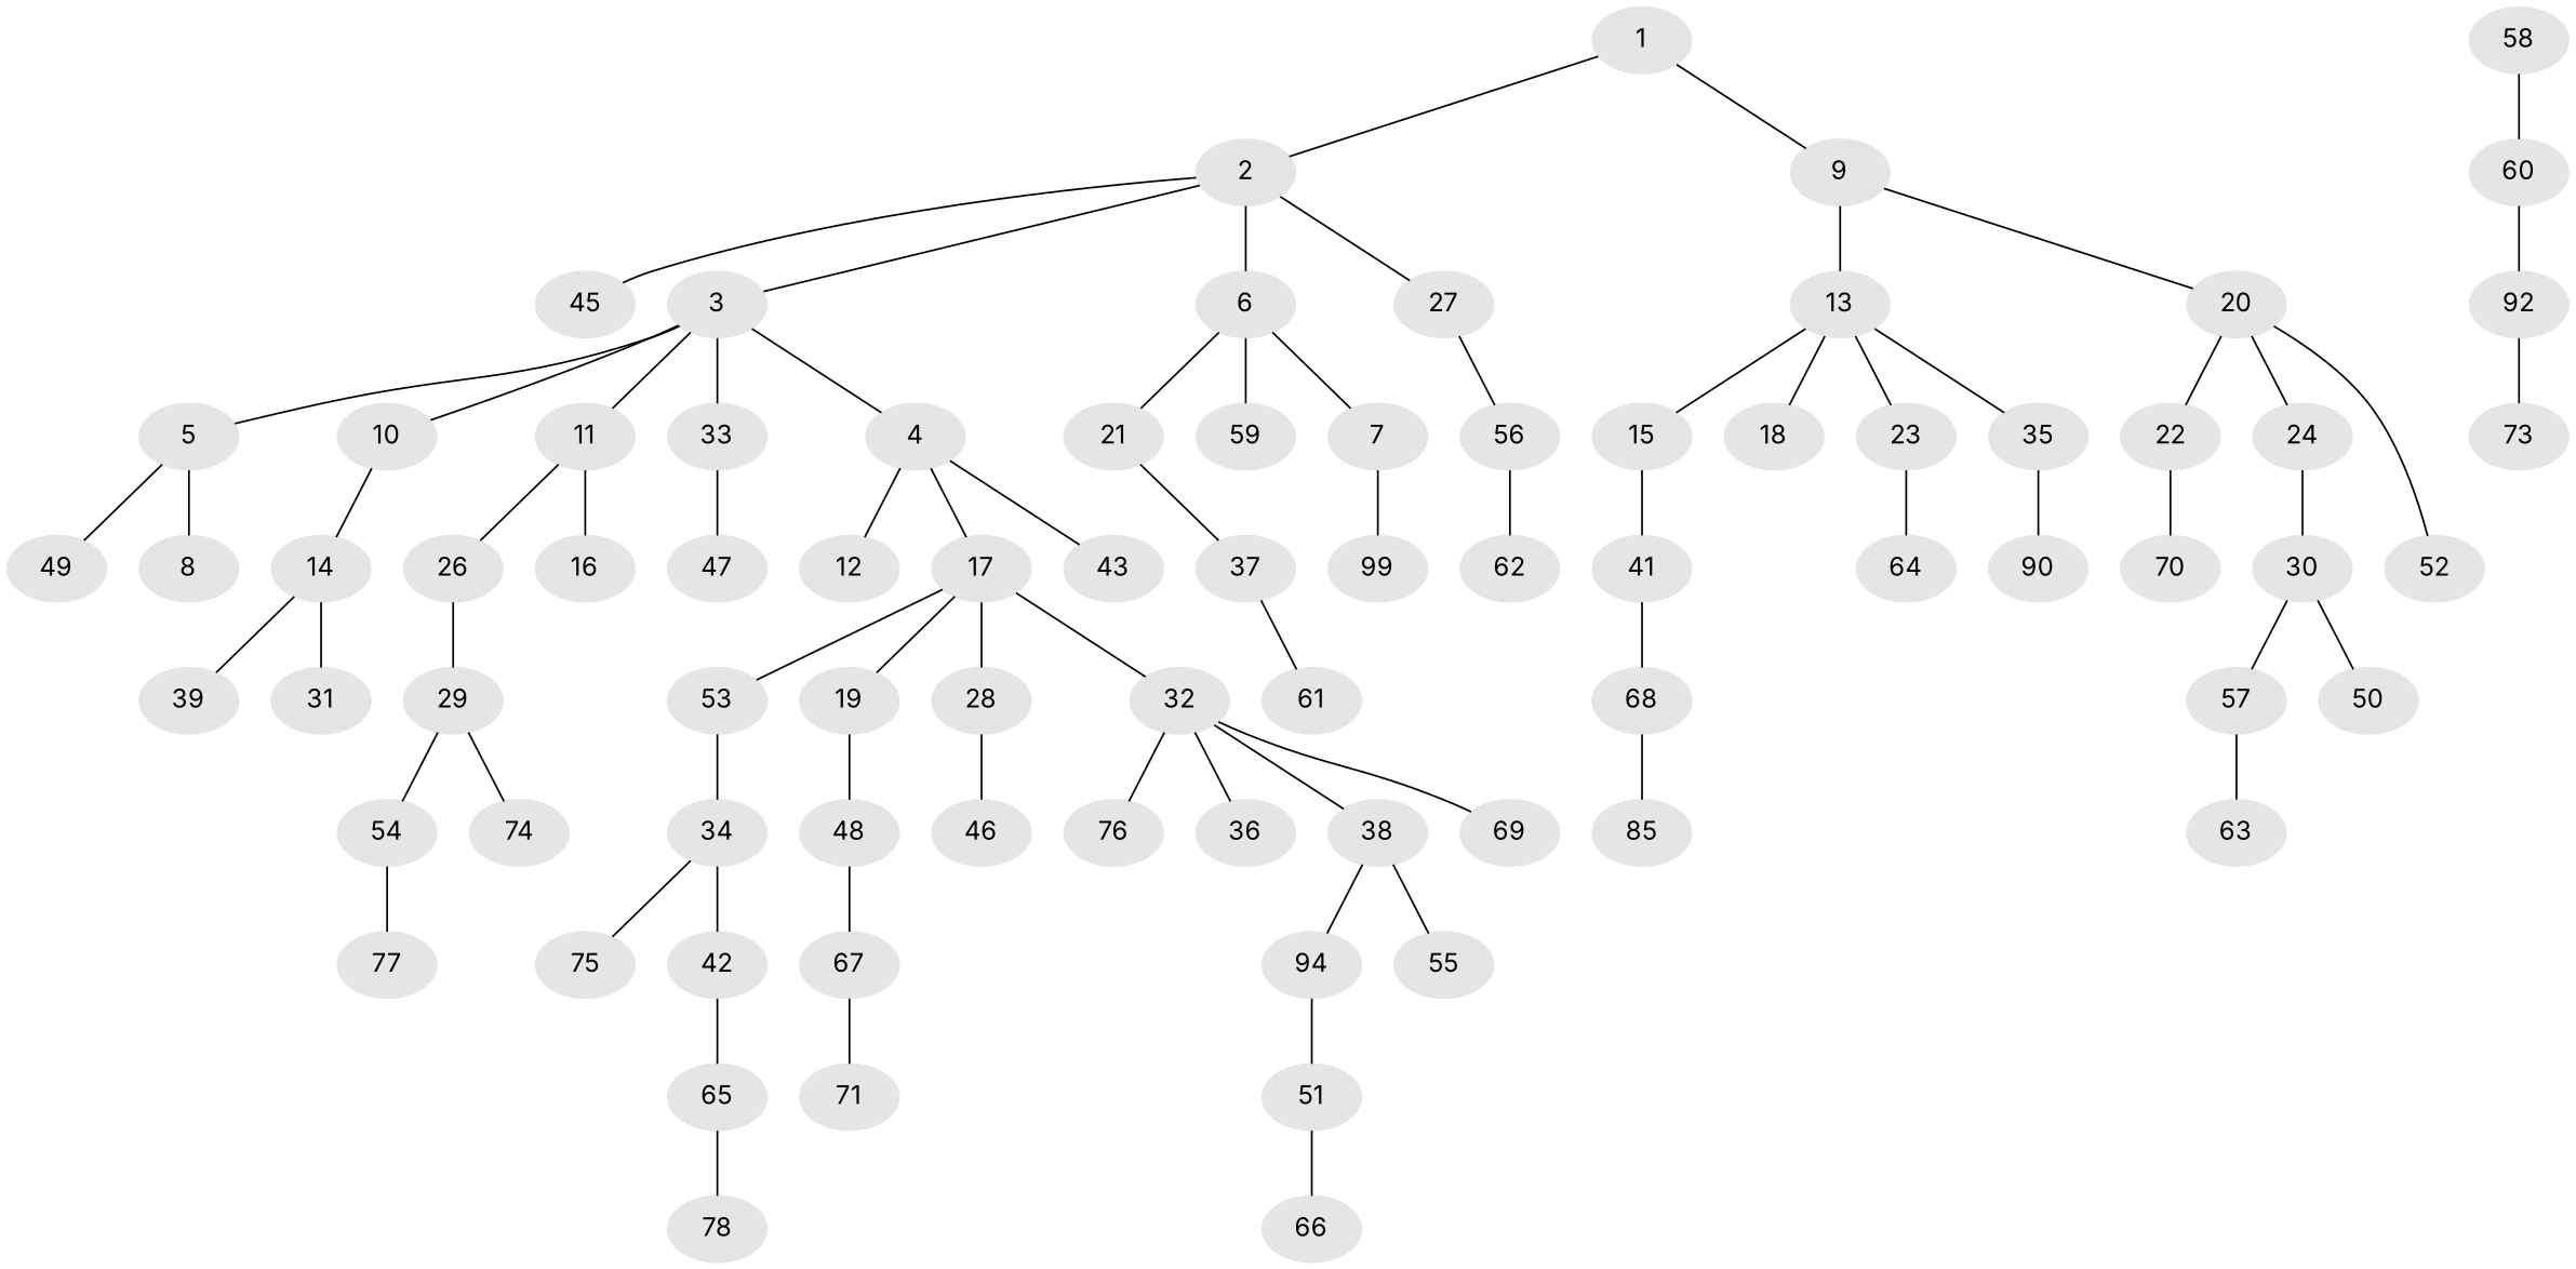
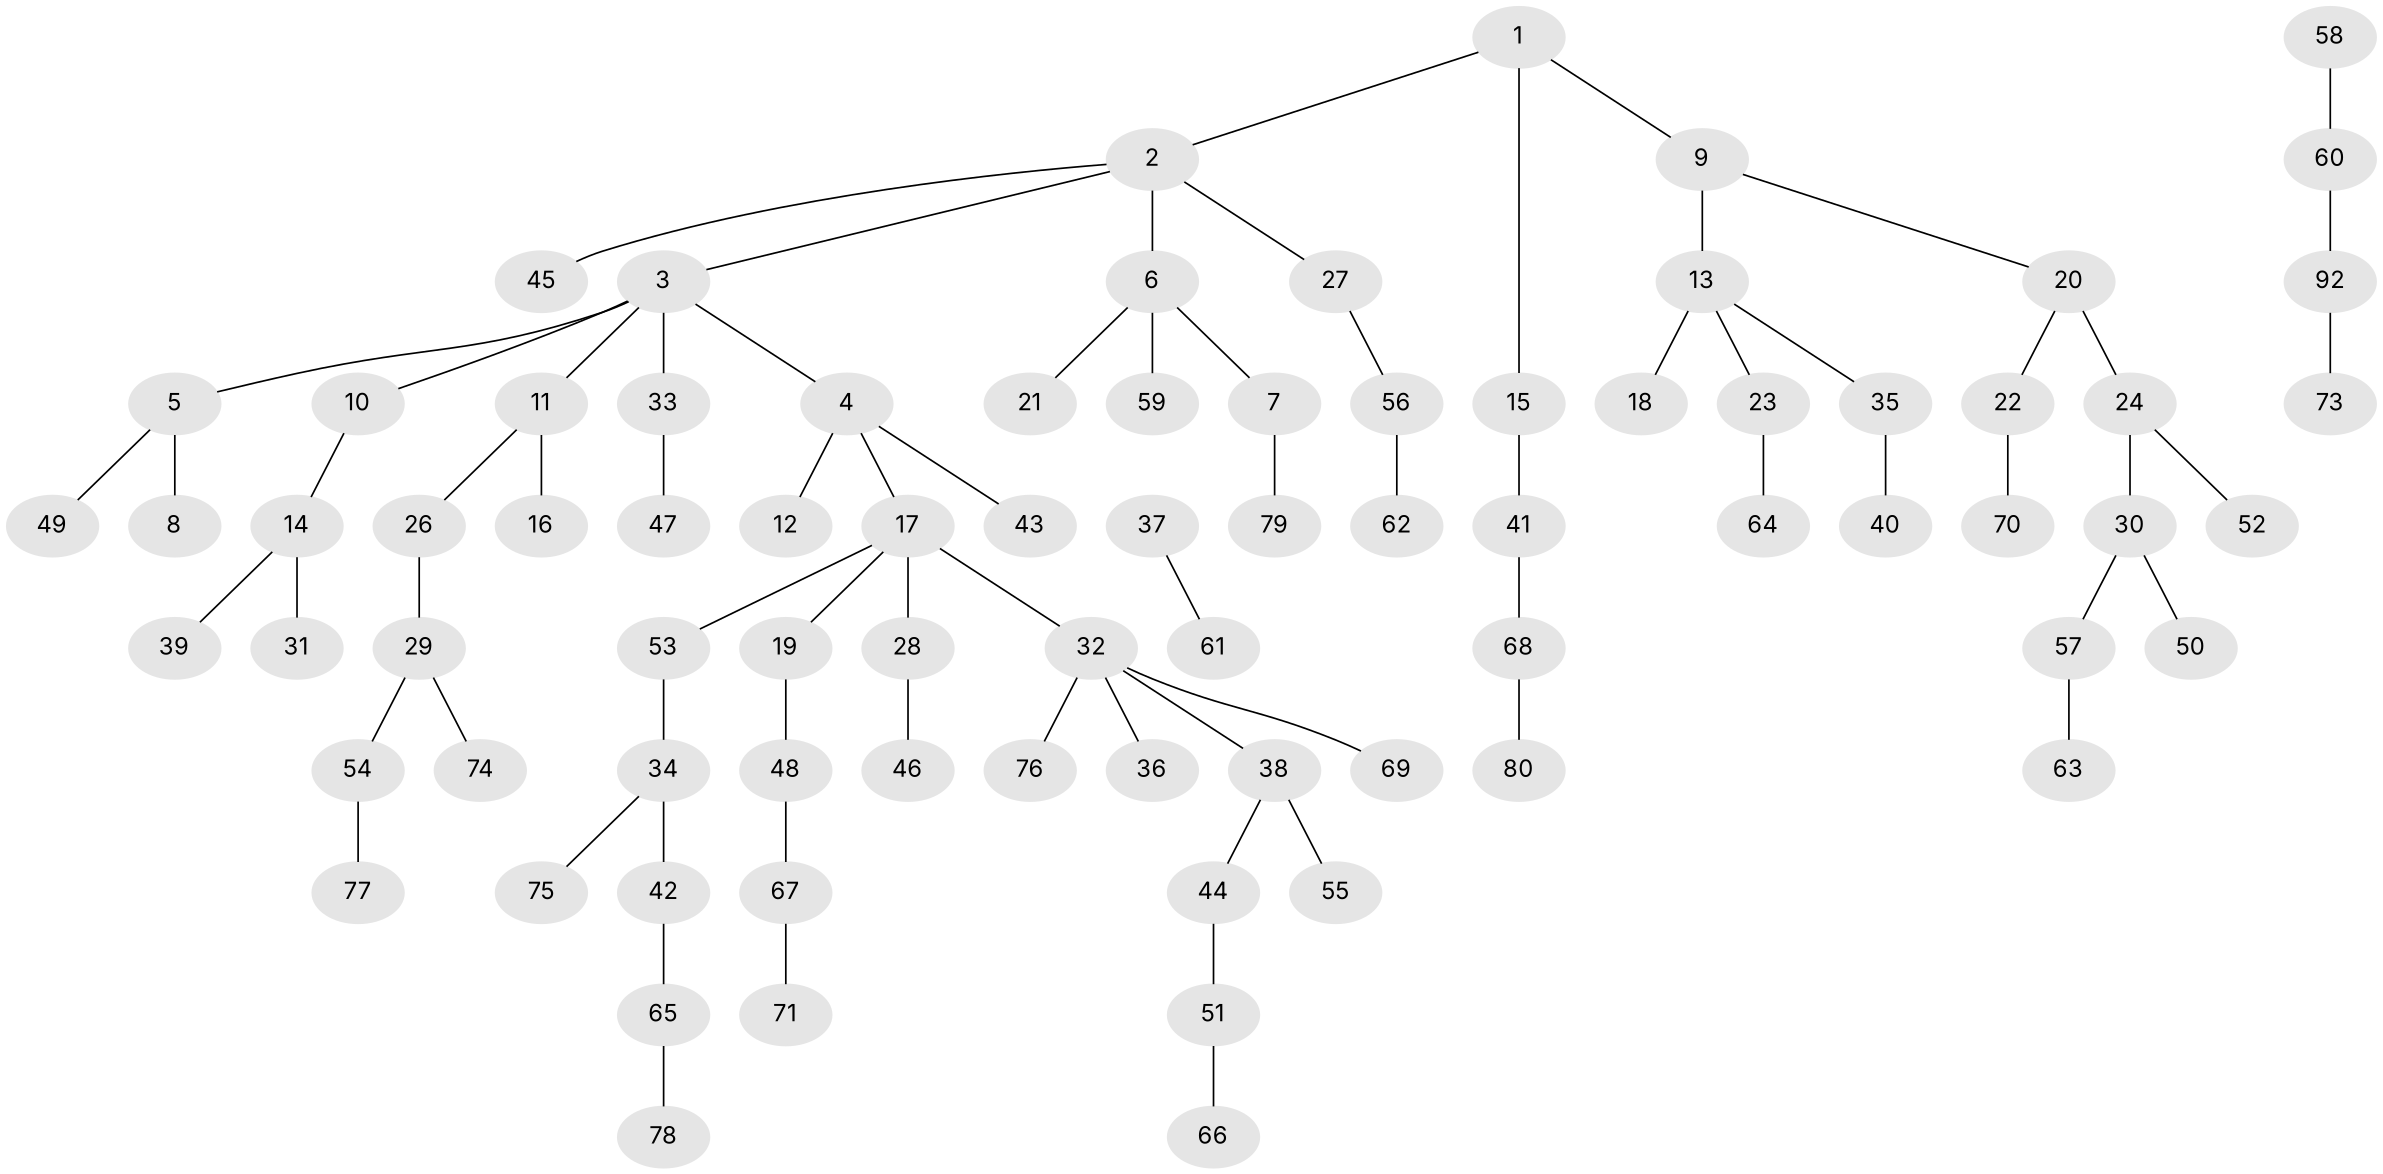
  graph {
    fontname=Inter
    node [color=gray90 fontname=Inter style=filled]
    edge [fontname=Inter weight=1.0]
    1
    2
    9
    15
    3
    6
    27
    45
    13
    20
    41
    4
    5
    10
    11
    33
    7
    21
    59
    56
    12
    17
    43
    8
    49
    14
    16
    26
    47
    19
    28
    32
    53
-   79 [label=99]
+   79
    37
    18
    23
    35
    22
    24
    31
    39
    29
    64
-   40 [label=90]
+   40
    68
    48
    46
    36
    38
    69
    76
    34
    67
    70
    30
    52
    61
    50
    57
    58
    60
    54
    74
    62
    77
    63
    42
    75
-   44 [label=94]
+   44
    55
    65
    51
-   80 [label=85]
+   80
    78
    66
    71
    n78 [label=92]
    73
    1 -- 2
    1 -- 9
-   13 -- 15
+   1 -- 15
    2 -- 3
    2 -- 6
    2 -- 27
    2 -- 45
    9 -- 13
    9 -- 20
    15 -- 41
    3 -- 4
    3 -- 5
    3 -- 10
    3 -- 11
    3 -- 33
    6 -- 7
    6 -- 21
    6 -- 59
    27 -- 56
    13 -- 18
    13 -- 23
    13 -- 35
    20 -- 22
    20 -- 24
    41 -- 68
    4 -- 12
    4 -- 17
    4 -- 43
    5 -- 8
    5 -- 49
    10 -- 14
    11 -- 16
    11 -- 26
    33 -- 47
    7 -- 79
-   21 -- 37
    56 -- 62
    17 -- 19
    17 -- 28
    17 -- 32
    17 -- 53
    14 -- 31
    14 -- 39
    26 -- 29
    19 -- 48
    28 -- 46
    32 -- 36
    32 -- 38
    32 -- 69
    32 -- 76
    53 -- 34
    37 -- 61
    23 -- 64
    35 -- 40
    22 -- 70
    24 -- 30
-   20 -- 52
+   24 -- 52
    29 -- 54
    29 -- 74
    68 -- 80
    48 -- 67
    38 -- 44
    38 -- 55
    34 -- 42
    34 -- 75
    67 -- 71
    30 -- 50
    30 -- 57
    57 -- 63
    58 -- 60
    60 -- n78
    54 -- 77
    42 -- 65
    44 -- 51
    65 -- 78
    51 -- 66
    n78 -- 73
  }
